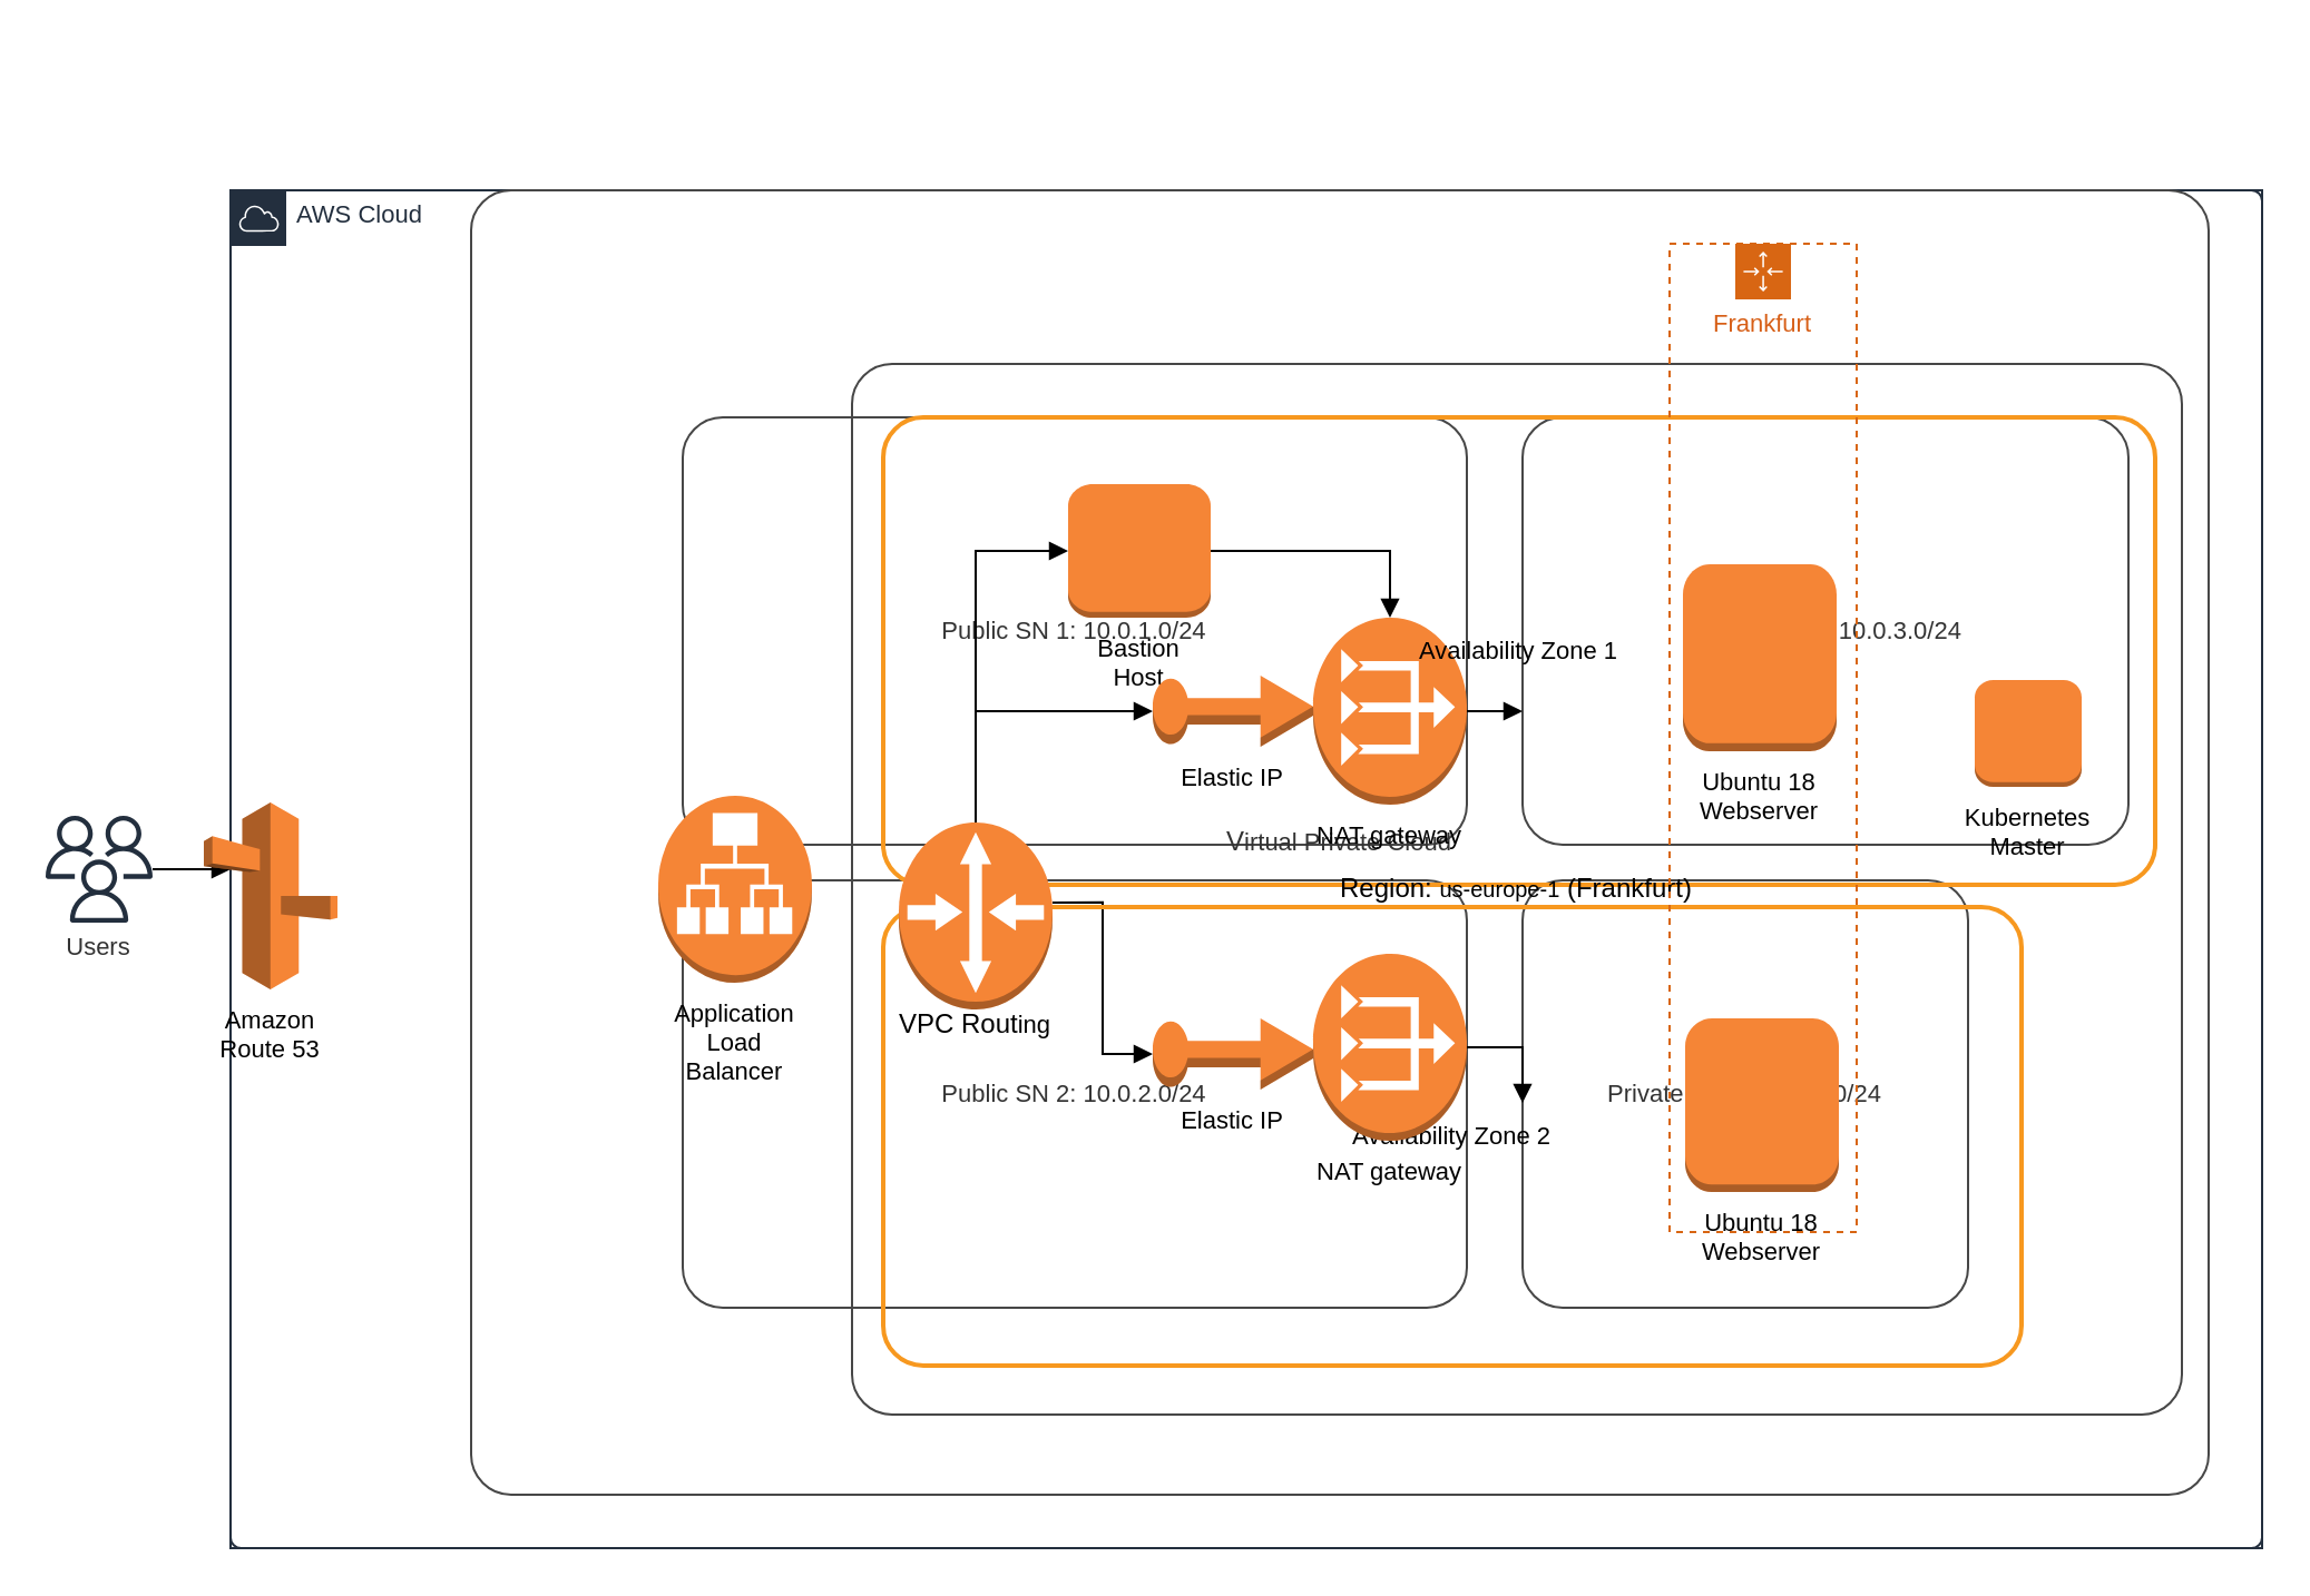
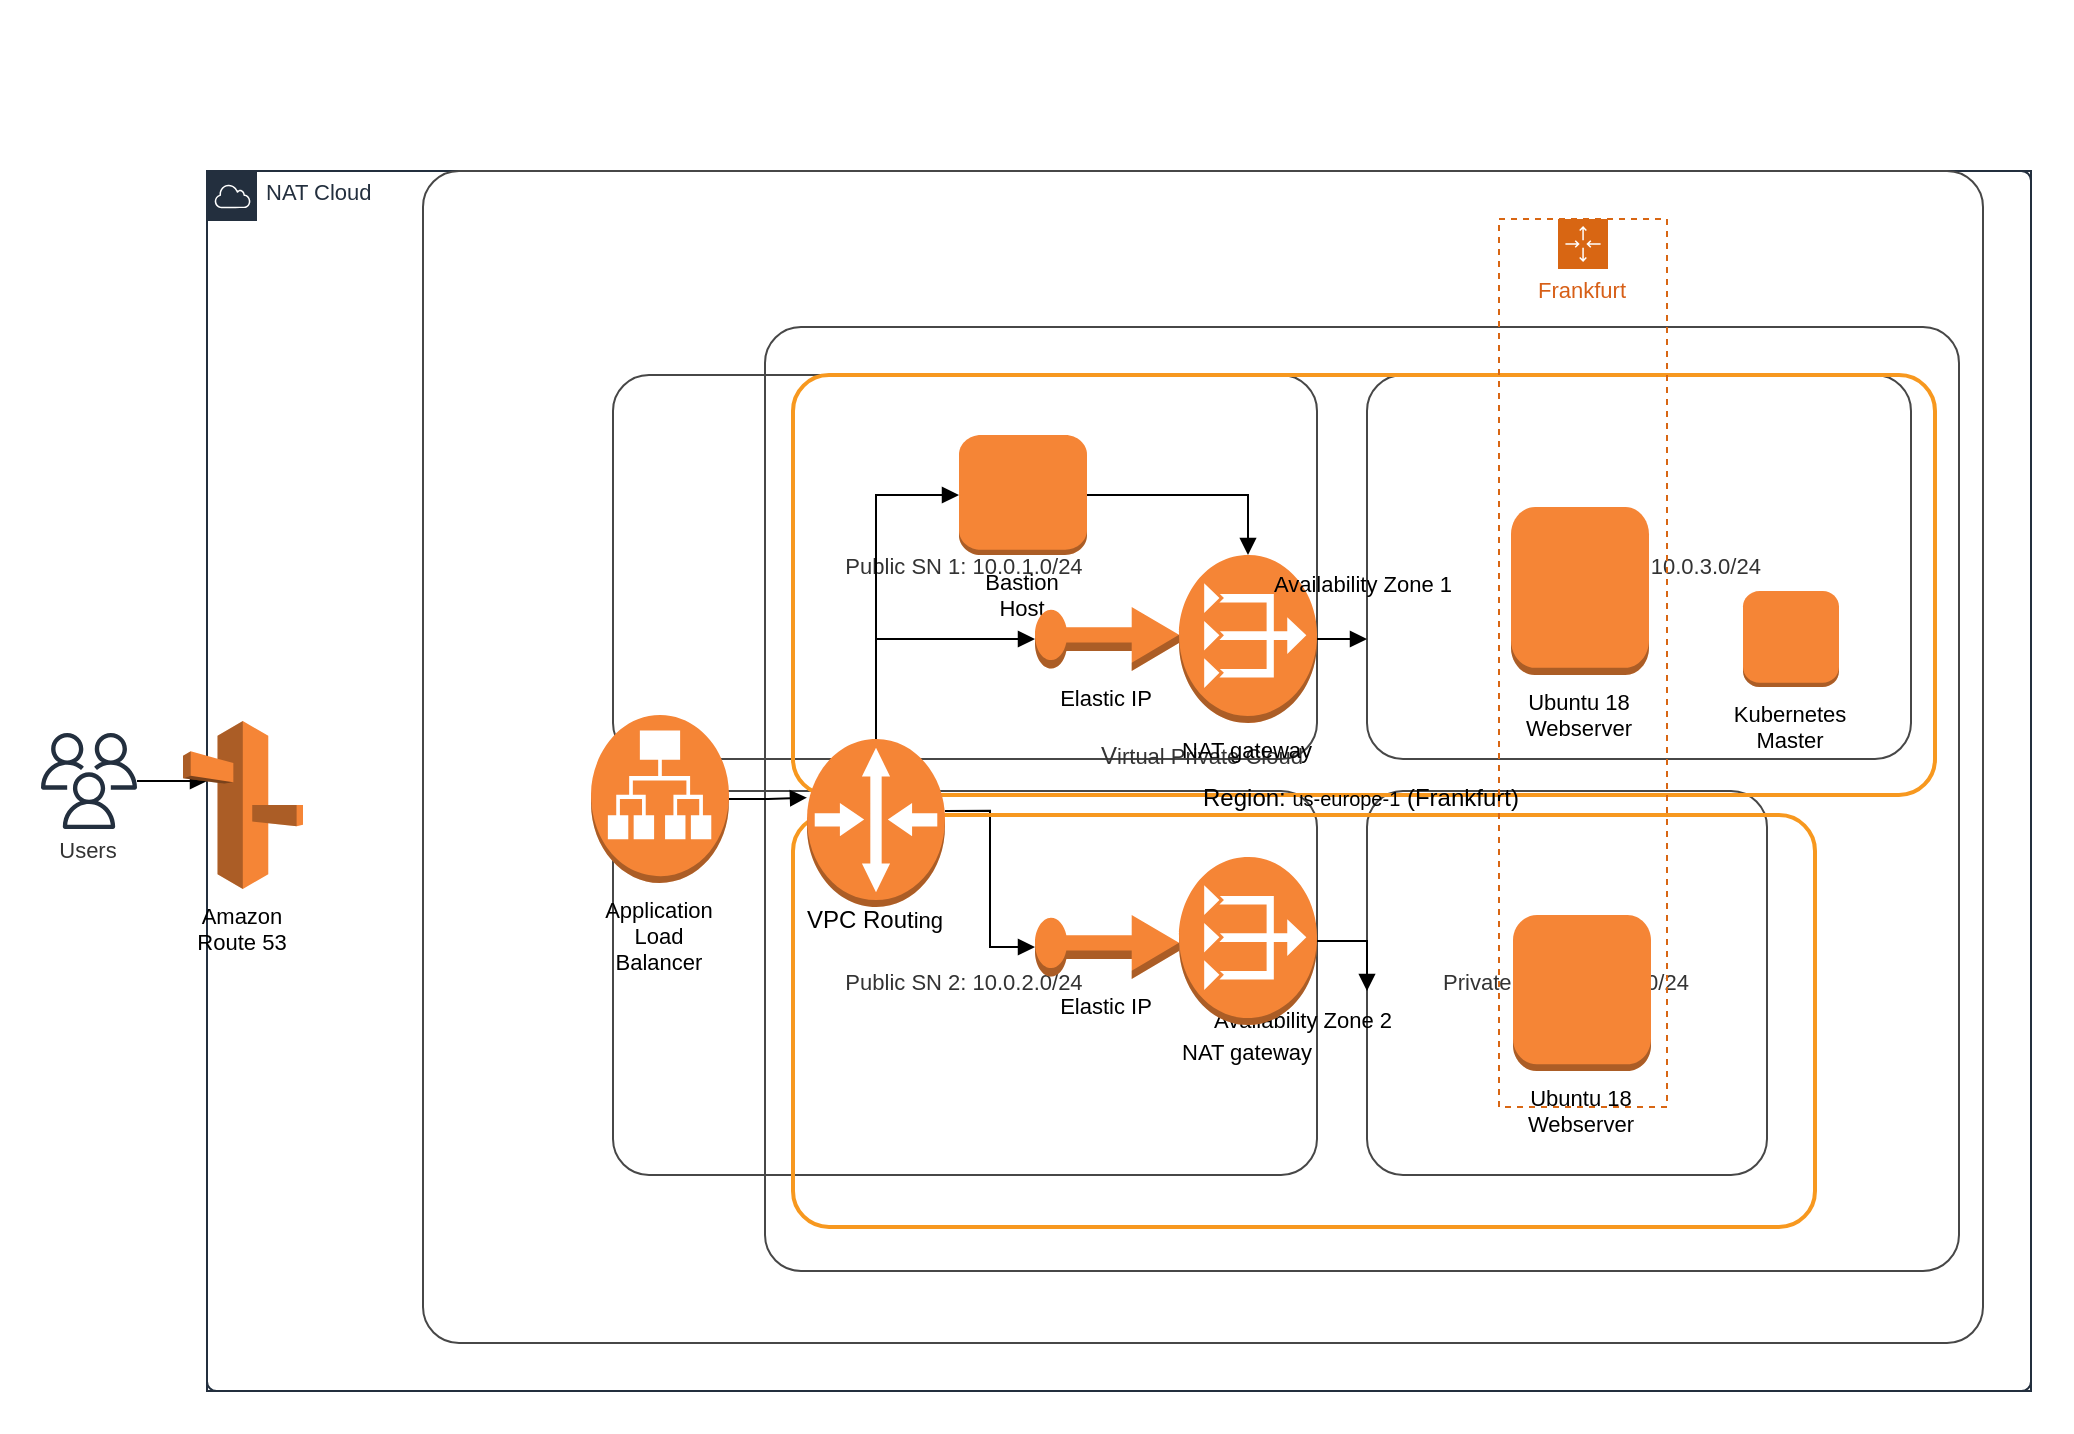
  <mxCell id="0" />
  <mxCell id="1" parent="0" />
  <mxCell id="2" value="" style="html=1;jettySize=18;fontSize=11;strokeColor=#b2b2b2;strokeOpacity=100;rounded=0;startArrow=none;;endArrow=none;;entryX=0.891;entryY=-0.015;entryPerimeter=1;" edge="1" parent="1"><mxGeometry width="100" height="100" relative="1" as="geometry"><Array as="points" /><mxPoint x="120" y="20" as="sourcePoint" /></mxGeometry></mxCell>
  <mxCell id="3" value="" style="html=1;whiteSpace=wrap;fontSize=11;fontColor=#232f3e;spacing=0;strokeColor=#232f3e;strokeOpacity=100;fillOpacity=0;rounded=1;absoluteArcSize=1;arcSize=9.6;fillColor=#ffffff;" vertex="1" parent="1"><mxGeometry x="103" y="85" width="912" height="610" as="geometry" /></mxCell>
- <mxCell id="4" value="AWS Cloud" style="html=1;whiteSpace=wrap;shape=mxgraph.aws4.group;grIcon=mxgraph.aws4.group_aws_cloud;verticalAlign=top;align=left;spacingLeft=30;fillOpacity=100;fillColor=none;fontSize=11;fontColor=#232f3e;spacing=0;strokeColor=#232f3e;strokeOpacity=100;rounded=1;absoluteArcSize=1;arcSize=9.6;part=1;" vertex="1" parent="3"><mxGeometry width="912" height="610" as="geometry" /></mxCell>
+ <mxCell id="4" value="NAT Cloud" style="html=1;whiteSpace=wrap;shape=mxgraph.aws4.group;grIcon=mxgraph.aws4.group_aws_cloud;verticalAlign=top;align=left;spacingLeft=30;fillOpacity=100;fillColor=none;fontSize=11;fontColor=#232f3e;spacing=0;strokeColor=#232f3e;strokeOpacity=100;rounded=1;absoluteArcSize=1;arcSize=9.6;part=1;" vertex="1" parent="3"><mxGeometry width="912" height="610" as="geometry" /></mxCell>
  <mxCell id="5" value="Public SN 1: 10.0.1.0/24" style="html=1;whiteSpace=wrap;fontSize=11;fontColor=#333333;align=center;spacing=0;strokeColor=#474747;fillOpacity=0;rounded=1;absoluteArcSize=1;arcSize=36;fillColor=#000000;" vertex="1" parent="1"><mxGeometry x="306" y="187" width="352" height="192" as="geometry" /></mxCell>
  <mxCell id="6" value="&lt;div style=&quot;color:#333333;text-align: center;&quot;&gt;&lt;span style=&quot;color:#333333;text-align: center;&quot;&gt;V&lt;/span&gt;&lt;span style=&quot;font-size:11px;color:#333333;text-align: center;&quot;&gt;irtual Private Cloud&lt;/span&gt;&lt;/div&gt;" style="html=1;whiteSpace=wrap;overflow=width;html=1;spacing=0;strokeColor=#474747;fillOpacity=0;rounded=1;absoluteArcSize=1;arcSize=36;fillColor=#000000;" vertex="1" parent="1"><mxGeometry x="211" y="85" width="780" height="586" as="geometry" /></mxCell>
  <mxCell id="7" value="Public SN 2: 10.0.2.0/24" style="html=1;whiteSpace=wrap;fontSize=11;fontColor=#333333;align=center;spacing=0;strokeColor=#474747;fillOpacity=0;rounded=1;absoluteArcSize=1;arcSize=36;fillColor=#000000;" vertex="1" parent="1"><mxGeometry x="306" y="395" width="352" height="192" as="geometry" /></mxCell>
  <mxCell id="8" value="Users" style="html=1;whiteSpace=wrap;shape=mxgraph.aws4.users;labelPosition=center;verticalLabelPosition=bottom;align=center;verticalAlign=top;strokeColor=none;fontSize=11;fontColor=#333333;spacing=0;strokeOpacity=100;rounded=1;absoluteArcSize=1;arcSize=9.6;fillColor=#232f3e;" vertex="1" parent="1"><mxGeometry x="20" y="366" width="48" height="48" as="geometry" /></mxCell>
  <mxCell id="9" value="Application Load Balancer" style="html=1;whiteSpace=wrap;shape=mxgraph.aws3.application_load_balancer;labelPosition=center;verticalLabelPosition=bottom;align=center;verticalAlign=top;fontSize=11;fontColor=#000000;spacing=3;strokeOpacity=100;fillColor=#f58536;" vertex="1" parent="1"><mxGeometry x="295" y="357" width="69" height="84" as="geometry" /></mxCell>
  <mxCell id="10" value="" style="html=1;jettySize=18;fontSize=11;strokeOpacity=100;rounded=1;arcSize=0;edgeStyle=orthogonalEdgeStyle;startArrow=none;;endArrow=block;endFill=1;;exitX=0.5;exitY=0;exitPerimeter=1;entryX=0.021;entryY=0.5;entryPerimeter=1;" edge="1" parent="1" source="29" target="31"><mxGeometry width="100" height="100" relative="1" as="geometry"><Array as="points" /></mxGeometry></mxCell>
  <mxCell id="11" value="NAT gateway" style="html=1;whiteSpace=wrap;shape=mxgraph.aws3.vpc_nat_gateway;labelPosition=center;verticalLabelPosition=bottom;align=center;verticalAlign=top;fontSize=11;fontColor=#000000;spacing=3;strokeOpacity=100;fillColor=#f58536;" vertex="1" parent="1"><mxGeometry x="589" y="277" width="69" height="84" as="geometry" /></mxCell>
  <mxCell id="12" value="" style="html=1;jettySize=18;fontSize=11;strokeOpacity=100;rounded=1;arcSize=0;edgeStyle=orthogonalEdgeStyle;startArrow=none;;endArrow=block;endFill=1;;exitX=0.999;exitY=0.428;exitPerimeter=1;entryX=0.021;entryY=0.5;entryPerimeter=1;" edge="1" parent="1" source="29" target="32"><mxGeometry width="100" height="100" relative="1" as="geometry"><Array as="points" /></mxGeometry></mxCell>
  <mxCell id="13" value="" style="html=1;jettySize=18;fontSize=11;strokeOpacity=100;rounded=1;arcSize=0;edgeStyle=orthogonalEdgeStyle;startArrow=none;;endArrow=block;endFill=1;;exitX=1;exitY=0.5;exitPerimeter=1;entryX=-0.0;entryY=0.5;entryPerimeter=1;" edge="1" parent="1" source="8" target="3"><mxGeometry width="100" height="100" relative="1" as="geometry"><Array as="points" /></mxGeometry></mxCell>
  <mxCell id="14" value="Private SN 1: 10.0.3.0/24" style="html=1;whiteSpace=wrap;fontSize=11;fontColor=#333333;align=center;spacing=0;strokeColor=#474747;fillOpacity=0;rounded=1;absoluteArcSize=1;arcSize=36;fillColor=#000000;" vertex="1" parent="1"><mxGeometry x="683" y="187" width="272" height="192" as="geometry" /></mxCell>
  <mxCell id="15" value="Ubuntu 18 Webserver" style="html=1;whiteSpace=wrap;shape=mxgraph.aws3.instance;labelPosition=center;verticalLabelPosition=bottom;align=center;verticalAlign=top;fontSize=11;fontColor=#000000;spacing=3;strokeOpacity=100;fillColor=#f58536;" vertex="1" parent="1"><mxGeometry x="755" y="253" width="69" height="84" as="geometry" /></mxCell>
  <mxCell id="16" value="Private SN 2: 10.0.4.0/24" style="html=1;whiteSpace=wrap;fontSize=11;fontColor=#333333;align=center;spacing=0;strokeColor=#474747;fillOpacity=0;rounded=1;absoluteArcSize=1;arcSize=36;fillColor=#000000;" vertex="1" parent="1"><mxGeometry x="683" y="395" width="200" height="192" as="geometry" /></mxCell>
  <mxCell id="17" value="Ubuntu 18 Webserver" style="html=1;whiteSpace=wrap;shape=mxgraph.aws3.instance;labelPosition=center;verticalLabelPosition=bottom;align=center;verticalAlign=top;fontSize=11;fontColor=#000000;spacing=3;strokeOpacity=100;fillColor=#f58536;" vertex="1" parent="1"><mxGeometry x="756" y="457" width="69" height="78" as="geometry" /></mxCell>
  <mxCell id="18" value="Availability Zone 1" style="html=1;whiteSpace=wrap;fontSize=11;fontColor=#000000;spacing=0;strokeColor=#F7981F;fillOpacity=0;rounded=1;absoluteArcSize=1;arcSize=36;fillColor=#000000;strokeWidth=2;" vertex="1" parent="1"><mxGeometry x="396" y="187" width="571" height="210" as="geometry" /></mxCell>
  <mxCell id="19" value="&lt;span style=&quot;color:#000000;text-align: center;&quot;&gt;Region: &lt;/span&gt;&lt;span style=&quot;font-size:10px;color:#000000;text-align: center;&quot;&gt;us-europe-1&lt;/span&gt;&lt;span style=&quot;color:#000000;text-align: center;&quot;&gt; (Frankfurt)&lt;/span&gt;" style="html=1;whiteSpace=wrap;overflow=width;html=1;spacing=0;strokeColor=#474747;fillOpacity=0;rounded=1;absoluteArcSize=1;arcSize=36;fillColor=#000000;" vertex="1" parent="1"><mxGeometry x="382" y="163" width="597" height="472" as="geometry" /></mxCell>
  <mxCell id="20" value="Availability Zone 2" style="html=1;whiteSpace=wrap;fontSize=11;fontColor=#000000;spacing=0;strokeColor=#F7981F;fillOpacity=0;rounded=1;absoluteArcSize=1;arcSize=36;fillColor=#000000;strokeWidth=2;" vertex="1" parent="1"><mxGeometry x="396" y="407" width="511" height="206" as="geometry" /></mxCell>
  <mxCell id="21" value="NAT gateway" style="html=1;whiteSpace=wrap;shape=mxgraph.aws3.vpc_nat_gateway;labelPosition=center;verticalLabelPosition=bottom;align=center;verticalAlign=top;fontSize=11;fontColor=#000000;spacing=3;strokeOpacity=100;fillColor=#f58536;" vertex="1" parent="1"><mxGeometry x="589" y="428" width="69" height="84" as="geometry" /></mxCell>
  <mxCell id="22" value="" style="html=1;whiteSpace=wrap;fontSize=11;fontColor=#d86613;spacing=0;strokeColor=#d86613;strokeOpacity=100;fillOpacity=0;fillColor=#ffffff;dashed=1;" vertex="1" parent="1"><mxGeometry x="749" y="109" width="84" height="444" as="geometry" /></mxCell>
  <mxCell id="23" value="Frankfurt" style="html=1;whiteSpace=wrap;shape=mxgraph.aws4.groupCenter;grIcon=mxgraph.aws4.group_auto_scaling_group;grStroke=1;verticalAlign=top;fillColor=none;fillOpacity=100;fontColor=#D75F17;spacingTop=25;fillColor=none;fontSize=11;spacing=0;strokeColor=#d86613;strokeOpacity=100;dashed=1;part=1;" vertex="1" parent="22"><mxGeometry width="84" height="444" as="geometry" /></mxCell>
  <mxCell id="24" value="" style="html=1;jettySize=18;fontSize=11;strokeOpacity=100;rounded=1;arcSize=0;edgeStyle=orthogonalEdgeStyle;startArrow=none;;endArrow=block;endFill=1;;exitX=0.995;exitY=0.5;exitPerimeter=1;entryX=-0.001;entryY=0.686;entryPerimeter=1;" edge="1" parent="1" source="11" target="14"><mxGeometry width="100" height="100" relative="1" as="geometry"><Array as="points" /></mxGeometry></mxCell>
  <mxCell id="25" value="" style="html=1;jettySize=18;fontSize=11;strokeOpacity=100;rounded=1;arcSize=0;edgeStyle=orthogonalEdgeStyle;startArrow=none;;endArrow=block;endFill=1;;exitX=0.995;exitY=0.5;exitPerimeter=1;entryX=-0.001;entryY=0.521;entryPerimeter=1;" edge="1" parent="1" source="21" target="16"><mxGeometry width="100" height="100" relative="1" as="geometry"><Array as="points" /></mxGeometry></mxCell>
  <mxCell id="26" value="Bastion Host" style="html=1;whiteSpace=wrap;shape=mxgraph.aws3.instance;labelPosition=center;verticalLabelPosition=bottom;align=center;verticalAlign=top;fontSize=11;fontColor=#000000;spacing=3;strokeOpacity=100;fillColor=#f58536;" vertex="1" parent="1"><mxGeometry x="479" y="217" width="64" height="60" as="geometry" /></mxCell>
  <mxCell id="27" value="" style="html=1;jettySize=18;fontSize=11;strokeOpacity=100;rounded=1;arcSize=0;edgeStyle=orthogonalEdgeStyle;startArrow=none;;endArrow=block;endFill=1;;exitX=0.5;exitY=0;exitPerimeter=1;entryX=6.713e-17;entryY=0.5;entryPerimeter=1;" edge="1" parent="1" source="29" target="26"><mxGeometry width="100" height="100" relative="1" as="geometry"><Array as="points" /></mxGeometry></mxCell>
  <mxCell id="28" value="" style="html=1;jettySize=18;fontSize=11;strokeOpacity=100;rounded=1;arcSize=0;edgeStyle=orthogonalEdgeStyle;startArrow=none;;endArrow=block;endFill=1;;exitX=1.0;exitY=0.5;exitPerimeter=1;entryX=0.5;entryY=0;entryPerimeter=1;" edge="1" parent="1" source="26" target="11"><mxGeometry width="100" height="100" relative="1" as="geometry"><Array as="points" /></mxGeometry></mxCell>
  <mxCell id="29" value="&lt;span style=&quot;color:#000000;text-align: center;&quot;&gt;&lt;span style=&quot;color:#000000;text-align: center;&quot;&gt;VPC Rout&lt;/span&gt;&lt;span style=&quot;font-size:11px;color:#000000;text-align: center;&quot;&gt;ing&lt;/span&gt;&lt;/span&gt;" style="html=1;whiteSpace=wrap;shape=mxgraph.aws3.router;labelPosition=center;verticalLabelPosition=bottom;align=center;verticalAlign=top;overflow=width;html=1;spacing=3;strokeOpacity=100;fillColor=#f58536;dashed=1;dashPattern=16 6;" vertex="1" parent="1"><mxGeometry x="403" y="369" width="69" height="84" as="geometry" /></mxCell>
+ <mxCell id="30" value="" style="html=1;jettySize=18;fontSize=11;strokeOpacity=100;rounded=1;arcSize=0;edgeStyle=orthogonalEdgeStyle;startArrow=none;;endArrow=block;endFill=1;;exitX=0.995;exitY=0.5;exitPerimeter=1;entryX=0.006;entryY=0.351;entryPerimeter=1;" edge="1" parent="1" source="9" target="29"><mxGeometry width="100" height="100" relative="1" as="geometry"><Array as="points" /></mxGeometry></mxCell>
  <mxCell id="31" value="Elastic IP" style="html=1;whiteSpace=wrap;shape=mxgraph.aws3.elastic_ip;labelPosition=center;verticalLabelPosition=bottom;align=center;verticalAlign=top;fontSize=11;fontColor=#000000;spacing=3;strokeOpacity=100;fillColor=#f58536;dashed=1;dashPattern=16 6;" vertex="1" parent="1"><mxGeometry x="517" y="303" width="72" height="32" as="geometry" /></mxCell>
  <mxCell id="32" value="Elastic IP" style="html=1;whiteSpace=wrap;shape=mxgraph.aws3.elastic_ip;labelPosition=center;verticalLabelPosition=bottom;align=center;verticalAlign=top;fontSize=11;fontColor=#000000;spacing=3;strokeOpacity=100;fillColor=#f58536;dashed=1;dashPattern=16 6;" vertex="1" parent="1"><mxGeometry x="517" y="457" width="72" height="32" as="geometry" /></mxCell>
- <mxCell id="33" value="Kubernetes Master" style="html=1;whiteSpace=wrap;shape=mxgraph.aws3.instance;labelPosition=center;verticalLabelPosition=bottom;align=center;verticalAlign=top;fontSize=11;fontColor=#000000;spacing=3;strokeOpacity=100;fillColor=#f58536;" vertex="1" parent="1"><mxGeometry x="886" y="305" width="48" height="48" as="geometry" /></mxCell>
+ <mxCell id="33" value="Kubernetes Master" style="html=1;whiteSpace=wrap;shape=mxgraph.aws3.instance;labelPosition=center;verticalLabelPosition=bottom;align=center;verticalAlign=top;fontSize=11;fontColor=#000000;spacing=3;strokeOpacity=100;fillColor=#f58536;" vertex="1" parent="1"><mxGeometry x="871" y="295" width="48" height="48" as="geometry" /></mxCell>
  <mxCell id="34" value="Amazon Route 53" style="html=1;whiteSpace=wrap;shape=mxgraph.aws3.route_53;labelPosition=center;verticalLabelPosition=bottom;align=center;verticalAlign=top;fontSize=11;fontColor=#000000;spacing=3;strokeOpacity=100;fillColor=#f58536;dashed=1;dashPattern=16 6;" vertex="1" parent="1"><mxGeometry x="91" y="360" width="60" height="84" as="geometry" /></mxCell>
